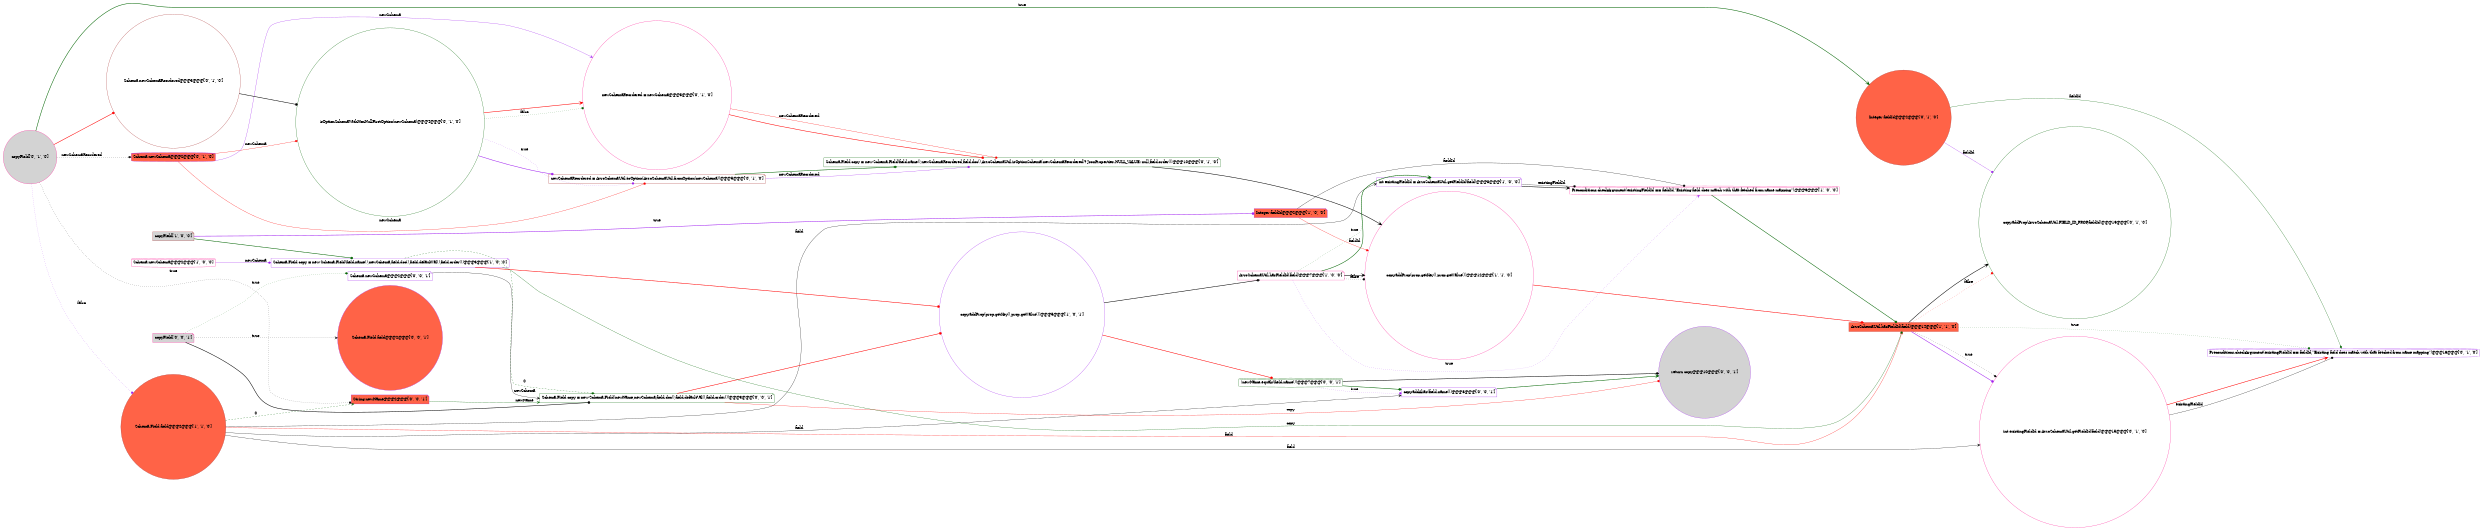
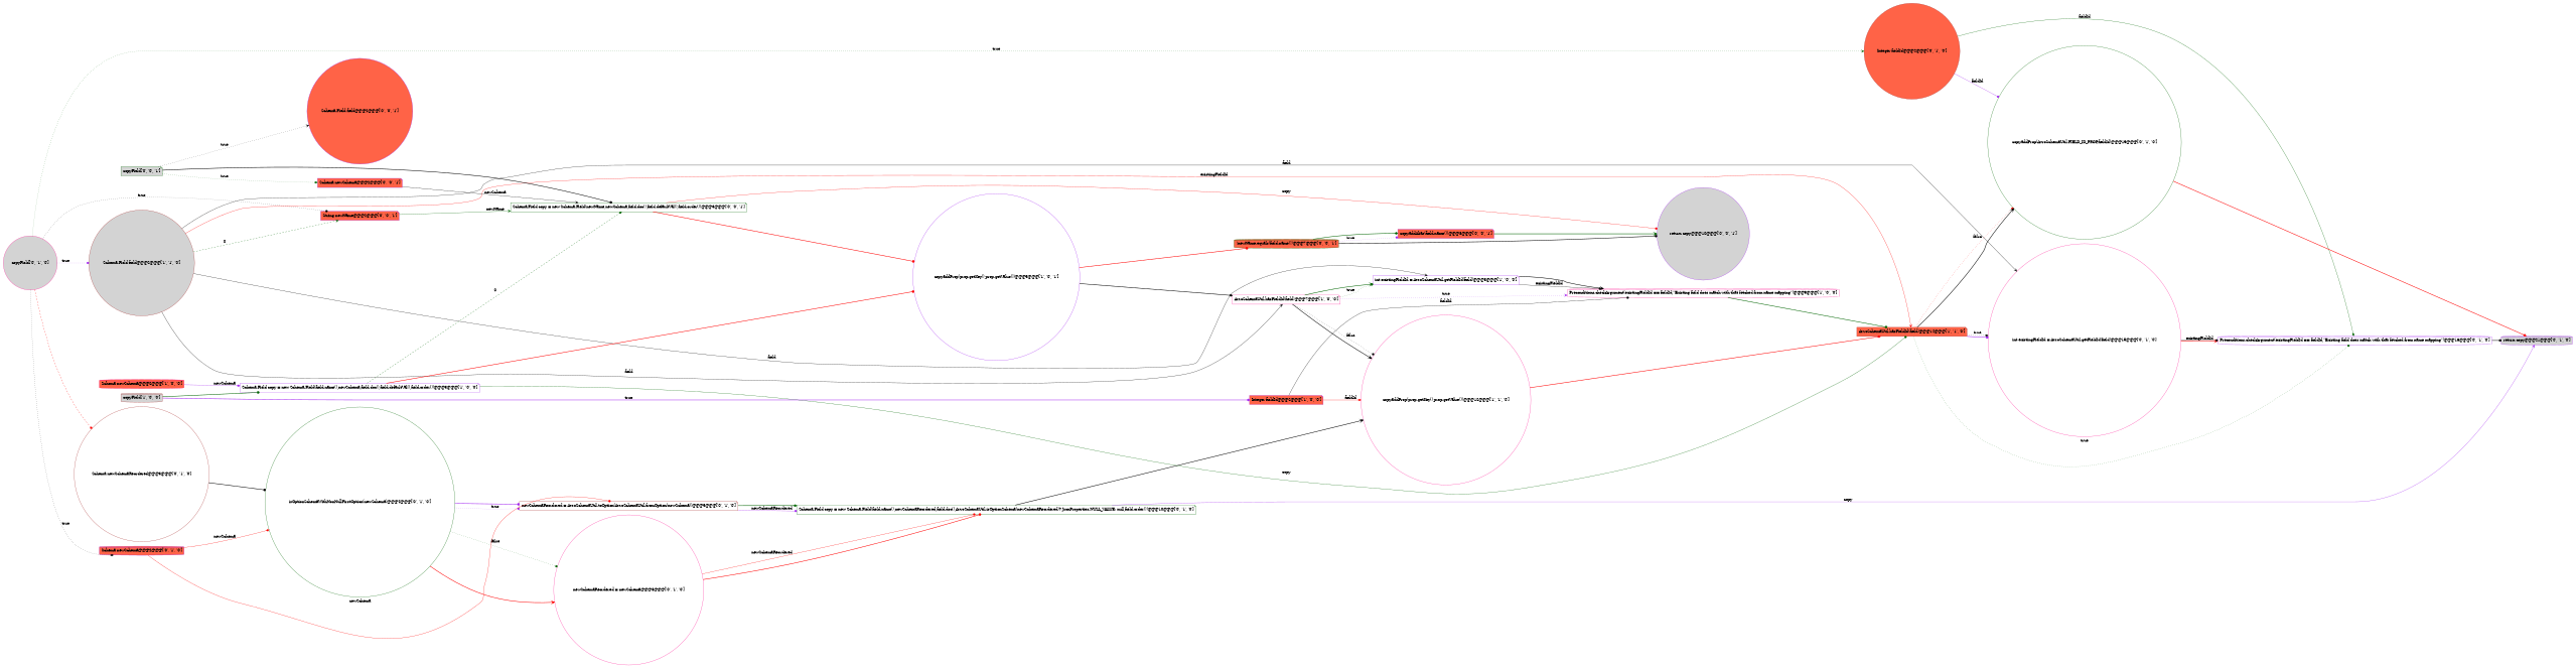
  digraph {
    rankdir=LR
    node [color=purple fillcolor=white shape=note style=filled]
    edge [arrowhead=dot color=black style=bold]
    n1 [color=darkgreen label="isOptionSchemaWithNonNullFirstOption(newSchema)@@@4@@@['0', '1', '0']" shape=circle]
    n2 [color=deeppink label="newSchemaReordered = newSchema@@@8@@@['0', '1', '0']" shape=circle]
    n3 [color=brown label="newSchemaReordered = AvroSchemaUtil.toOption(AvroSchemaUtil.fromOption(newSchema))@@@5@@@['0', '1', '0']"]
    n4 [color=darkgreen label="Schema.Field copy = new Schema.Field(field.name(),newSchemaReordered,field.doc(),AvroSchemaUtil.isOptionSchema(newSchemaReordered)? JsonProperties.NULL_VALUE: null,field.order())@@@10@@@['0', '1', '0']"]
    n5 [color=deeppink fillcolor=lightgray label="copyField['0', '1', '0']" shape=circle]
-   n6 [color=brown fillcolor=tomato label="Schema.Field field@@@2@@@['1', '1', '0']" shape=circle]
+   n6 [color=brown fillcolor=lightgray label="Schema.Field field@@@2@@@['1', '1', '0']" shape=circle]
    n7 [color=brown fillcolor=tomato label="Integer fieldId@@@2@@@['0', '1', '0']" shape=circle]
    n8 [fillcolor=tomato label="Schema newSchema@@@2@@@['0', '1', '0']" shape=cylinder]
    n9 [color=brown label="Schema newSchemaReordered@@@3@@@['0', '1', '0']" shape=circle]
    n10 [fillcolor=tomato label="String newName@@@2@@@['0', '0', '1']"]
    n11 [color=brown fillcolor=tomato label="AvroSchemaUtil.hasFieldId(field)@@@14@@@['1', '1', '0']"]
    n12 [color=deeppink label="int existingFieldId = AvroSchemaUtil.getFieldId(field)@@@15@@@['0', '1', '0']" shape=circle]
    n13 [label="int existingFieldId = AvroSchemaUtil.getFieldId(field)@@@8@@@['1', '0', '0']"]
    n14 [color=deeppink label="AvroSchemaUtil.hasFieldId(field)@@@7@@@['1', '0', '0']"]
    n15 [color=darkgreen label="copy.addProp(AvroSchemaUtil.FIELD_ID_PROP,fieldId)@@@19@@@['0', '1', '0']" shape=circle]
    n16 [label="Preconditions.checkArgument(existingFieldId == fieldId,\"Existing field does match with that fetched from name mapping\")@@@16@@@['0', '1', '0']" shape=cylinder]
+   n17 [fillcolor=lightgray label="return copy@@@21@@@['0', '1', '0']" shape=cylinder]
    n18 [color=darkgreen label="Schema.Field copy = new Schema.Field(newName,newSchema,field.doc(),field.defaultVal(),field.order())@@@3@@@['0', '0', '1']"]
    n19 [fillcolor=lightgray label="return copy@@@10@@@['0', '0', '1']" shape=circle]
    n20 [label="copy.addProp(prop.getKey(),prop.getValue())@@@5@@@['1', '0', '1']" shape=circle]
    n21 [fillcolor=tomato label="Schema.Field field@@@2@@@['0', '0', '1']" shape=circle]
    n22 [color=deeppink label="Preconditions.checkArgument(existingFieldId == fieldId,\"Existing field does match with that fetched from name mapping\")@@@9@@@['1', '0', '0']" shape=cylinder]
    n23 [color=deeppink label="copy.addProp(prop.getKey(),prop.getValue())@@@12@@@['1', '1', '0']" shape=circle]
    n24 [label="Schema.Field copy = new Schema.Field(field.name(),newSchema,field.doc(),field.defaultVal(),field.order())@@@3@@@['1', '0', '0']"]
-   n25 [color=darkgreen label="!newName.equals(field.name())@@@7@@@['0', '0', '1']" shape=cylinder]
-   n26 [color=deeppink label="Schema newSchema@@@2@@@['1', '0', '0']" shape=cylinder]
-   n27 [label="copy.addAlias(field.name())@@@8@@@['0', '0', '1']"]
+   n25 [color=darkgreen fillcolor=tomato label="!newName.equals(field.name())@@@7@@@['0', '0', '1']" shape=cylinder]
+   n26 [color=deeppink fillcolor=tomato label="Schema newSchema@@@2@@@['1', '0', '0']" shape=cylinder]
+   n27 [fillcolor=tomato label="copy.addAlias(field.name())@@@8@@@['0', '0', '1']"]
    n28 [fillcolor=tomato label="Integer fieldId@@@2@@@['1', '0', '0']"]
-   n29 [label="Schema newSchema@@@2@@@['0', '0', '1']"]
-   n30 [color=brown fillcolor=lightgray label="copyField['1', '0', '0']"]
-   n31 [color=deeppink fillcolor=lightgray label="copyField['0', '0', '1']"]
+   n29 [fillcolor=tomato label="Schema newSchema@@@2@@@['0', '0', '1']"]
+   n30 [color=brown fillcolor=lightgray label="copyField['1', '0', '0']" shape=cylinder]
+   n31 [color=darkgreen fillcolor=lightgray label="copyField['0', '0', '1']"]
    n1 -> n2 [arrowhead=vee color=red]
    n1 -> n2 [color=darkgreen label=false style=dotted]
    n1 -> n3 [color=purple]
    n1 -> n3 [color=purple label=true style=dotted]
    n2 -> n4 [color=red label=newSchemaReordered style=solid]
    n2 -> n4 [color=red]
    n3 -> n4 [arrowhead=diamond color=darkgreen]
    n3 -> n4 [color=purple label=newSchemaReordered style=solid]
+   n4 -> n17 [arrowhead=vee color=purple label=copy style=solid]
    n4 -> n23 [arrowhead=vee]
-   n5 -> n6 [color=purple label=false style=dotted]
-   n5 -> n7 [arrowhead=vee color=darkgreen label=true]
-   n5 -> n8 [arrowhead=diamond label=newSchemaReordered style=dotted]
-   n5 -> n9 [color=red]
+   n5 -> n6 [color=purple label=true style=dotted]
+   n5 -> n7 [arrowhead=vee color=darkgreen label=true style=dotted]
+   n5 -> n8 [arrowhead=diamond label=true style=dotted]
+   n5 -> n9 [color=red style=dashed]
    n5 -> n10 [label=true style=dotted]
    n6 -> n10 [arrowhead=vee color=darkgreen label=0 style=dashed]
-   n6 -> n11 [arrowhead=vee color=red label=field style=solid]
+   n6 -> n11 [arrowhead=vee color=red label=existingFieldId style=solid]
    n6 -> n12 [arrowhead=vee label=field style=solid]
    n6 -> n13 [arrowhead=vee label=field style=solid]
-   n6 -> n27 [arrowhead=vee label=field style=solid]
+   n6 -> n14 [arrowhead=vee label=field style=solid]
    n7 -> n15 [color=purple label=fieldId style=solid]
    n7 -> n16 [arrowhead=diamond color=darkgreen label=fieldId style=solid]
    n8 -> n1 [arrowhead=diamond color=red label=newSchema style=solid]
-   n8 -> n2 [arrowhead=vee color=purple label=newSchema style=solid]
    n8 -> n3 [color=red label=newSchema style=solid]
    n9 -> n1
    n10 -> n18 [arrowhead=vee color=darkgreen label=newName style=solid]
    n11 -> n12 [color=purple]
    n11 -> n12 [arrowhead=diamond label=true style=dotted]
    n11 -> n15 [color=red label=false style=dotted]
    n11 -> n15 [arrowhead=vee]
    n11 -> n16 [color=darkgreen label=true style=dotted]
    n12 -> n16 [arrowhead=vee color=red]
    n12 -> n16 [label=existingFieldId style=solid]
    n13 -> n22 [arrowhead=vee]
    n13 -> n22 [label=existingFieldId style=solid]
    n14 -> n13 [arrowhead=vee color=darkgreen]
    n14 -> n13 [color=darkgreen label=true style=dotted]
    n14 -> n22 [arrowhead=vee color=purple label=true style=dotted]
    n14 -> n23 [label=false style=dotted]
    n14 -> n23 [arrowhead=vee]
+   n15 -> n17 [arrowhead=diamond color=red]
+   n16 -> n17
    n18 -> n19 [color=red label=copy style=solid]
    n18 -> n20 [color=red]
    n20 -> n14 [arrowhead=diamond]
    n20 -> n25 [color=red]
    n22 -> n11 [color=darkgreen]
    n23 -> n11 [arrowhead=diamond color=red]
    n24 -> n11 [color=darkgreen label=copy style=solid]
    n24 -> n18 [arrowhead=diamond color=darkgreen label=0 style=dashed]
    n24 -> n20 [color=red]
-   n25 -> n19 [arrowhead=diamond]
+   n25 -> n19
    n25 -> n27 [arrowhead=diamond color=darkgreen]
    n25 -> n27 [color=purple label=true style=dotted]
    n26 -> n24 [arrowhead=diamond color=purple label=newSchema style=solid]
    n27 -> n19 [arrowhead=vee color=darkgreen]
    n28 -> n22 [label=fieldId style=solid]
    n28 -> n23 [arrowhead=diamond color=red label=fieldId style=solid]
    n29 -> n18 [arrowhead=vee label=newSchema style=solid]
    n30 -> n24 [color=darkgreen]
    n30 -> n28 [color=purple label=true]
    n31 -> n18
    n31 -> n21 [arrowhead=vee label=true style=dotted]
    n31 -> n29 [arrowhead=diamond color=darkgreen label=true style=dotted]
  }
